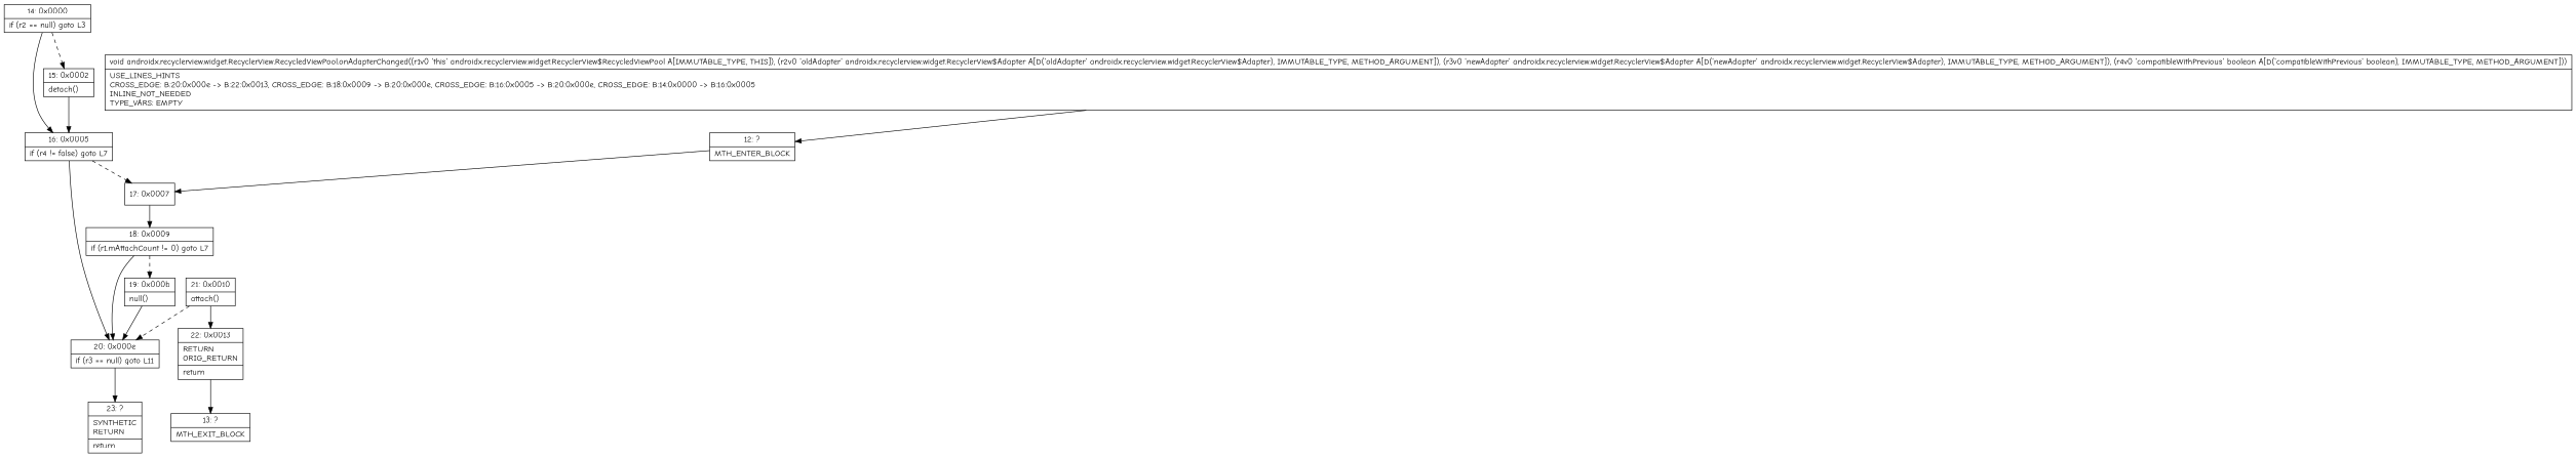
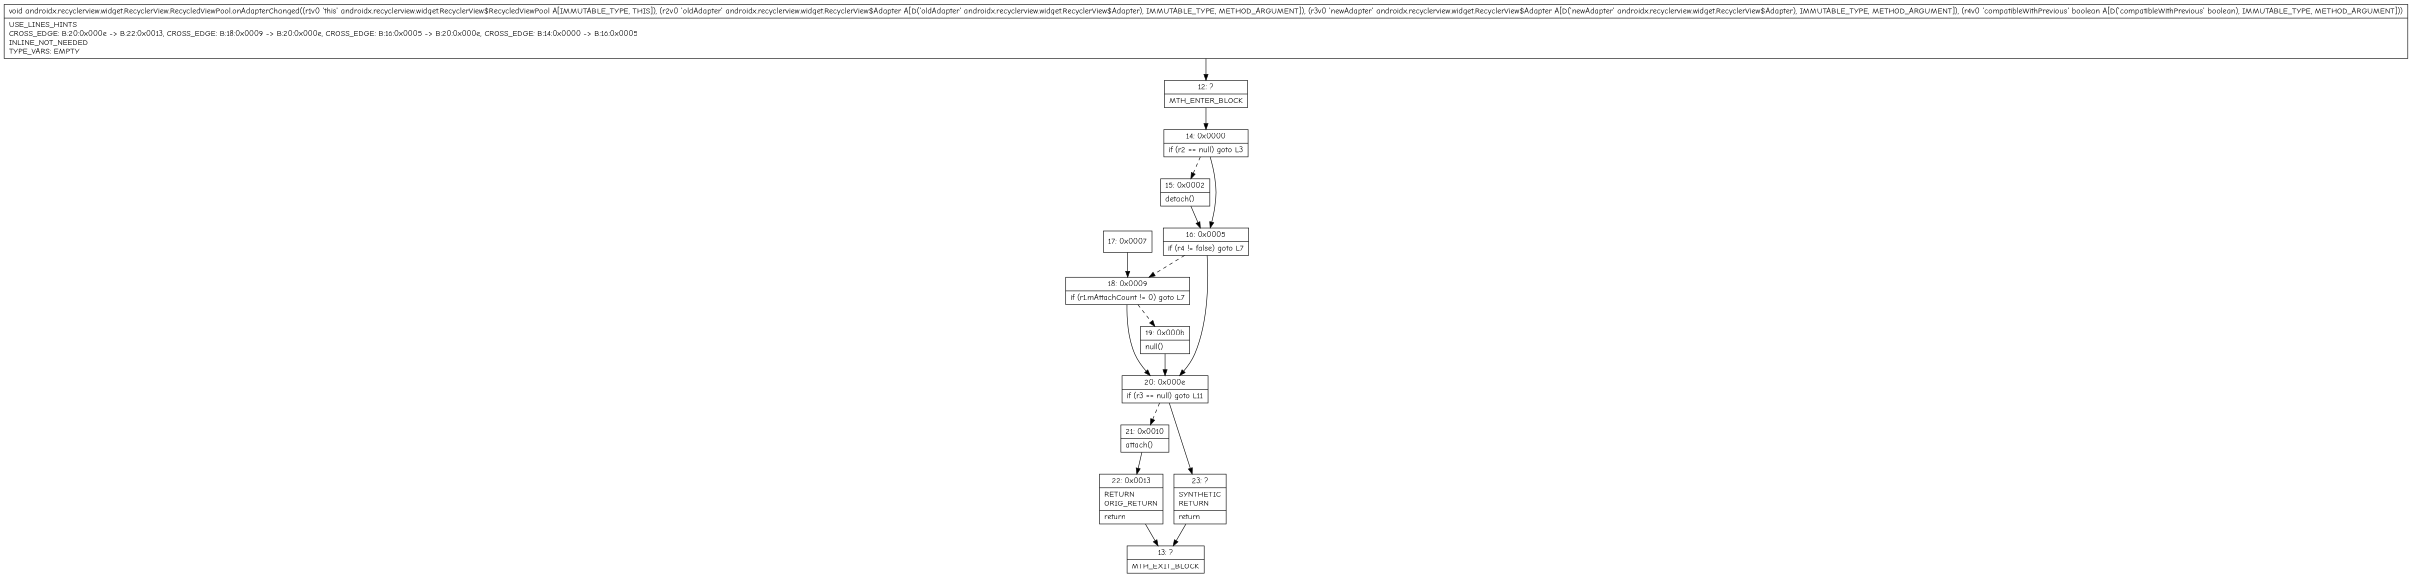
  digraph {
    fontname="Comic Neue"
    node [fontname="Comic Neue" shape=record]
    edge [fontname="Comic Neue"]
    n1 [label="{12\:\ ?|MTH_ENTER_BLOCK\l}"]
    n2 [label="{14\:\ 0x0000|if (r2 == null) goto L3\l}"]
    n3 [label="{15\:\ 0x0002|detach()\l}"]
    n4 [label="{16\:\ 0x0005|if (r4 != false) goto L7\l}"]
    n5 [label="{17\:\ 0x0007}"]
    n6 [label="{20\:\ 0x000e|if (r3 == null) goto L11\l}"]
    n7 [label="{18\:\ 0x0009|if (r1.mAttachCount != 0) goto L7\l}"]
    n8 [label="{21\:\ 0x0010|attach()\l}"]
    n9 [label="{23\:\ ?|SYNTHETIC\lRETURN\l|return\l}"]
    n10 [label="{19\:\ 0x000b|null()\l}"]
    n11 [label="{22\:\ 0x0013|RETURN\lORIG_RETURN\l|return\l}"]
    n12 [label="{13\:\ ?|MTH_EXIT_BLOCK\l}"]
    n13 [label="{void androidx.recyclerview.widget.RecyclerView.RecycledViewPool.onAdapterChanged((r1v0 'this' androidx.recyclerview.widget.RecyclerView$RecycledViewPool A[IMMUTABLE_TYPE, THIS]), (r2v0 'oldAdapter' androidx.recyclerview.widget.RecyclerView$Adapter A[D('oldAdapter' androidx.recyclerview.widget.RecyclerView$Adapter), IMMUTABLE_TYPE, METHOD_ARGUMENT]), (r3v0 'newAdapter' androidx.recyclerview.widget.RecyclerView$Adapter A[D('newAdapter' androidx.recyclerview.widget.RecyclerView$Adapter), IMMUTABLE_TYPE, METHOD_ARGUMENT]), (r4v0 'compatibleWithPrevious' boolean A[D('compatibleWithPrevious' boolean), IMMUTABLE_TYPE, METHOD_ARGUMENT]))  | USE_LINES_HINTS\lCROSS_EDGE: B:20:0x000e \-\> B:22:0x0013, CROSS_EDGE: B:18:0x0009 \-\> B:20:0x000e, CROSS_EDGE: B:16:0x0005 \-\> B:20:0x000e, CROSS_EDGE: B:14:0x0000 \-\> B:16:0x0005\lINLINE_NOT_NEEDED\lTYPE_VARS: EMPTY\l}"]
-   n1 -> n5
+   n1 -> n2
    n2 -> n3 [style=dashed]
    n2 -> n4
    n3 -> n4
-   n4 -> n5 [style=dashed]
+   n4 -> n7 [style=dashed]
    n4 -> n6
    n5 -> n7
-   n8 -> n6 [style=dashed]
+   n6 -> n8 [style=dashed]
    n6 -> n9
    n7 -> n6
    n7 -> n10 [style=dashed]
    n8 -> n11
+   n9 -> n12
    n10 -> n6
    n11 -> n12
    n13 -> n1
  }
